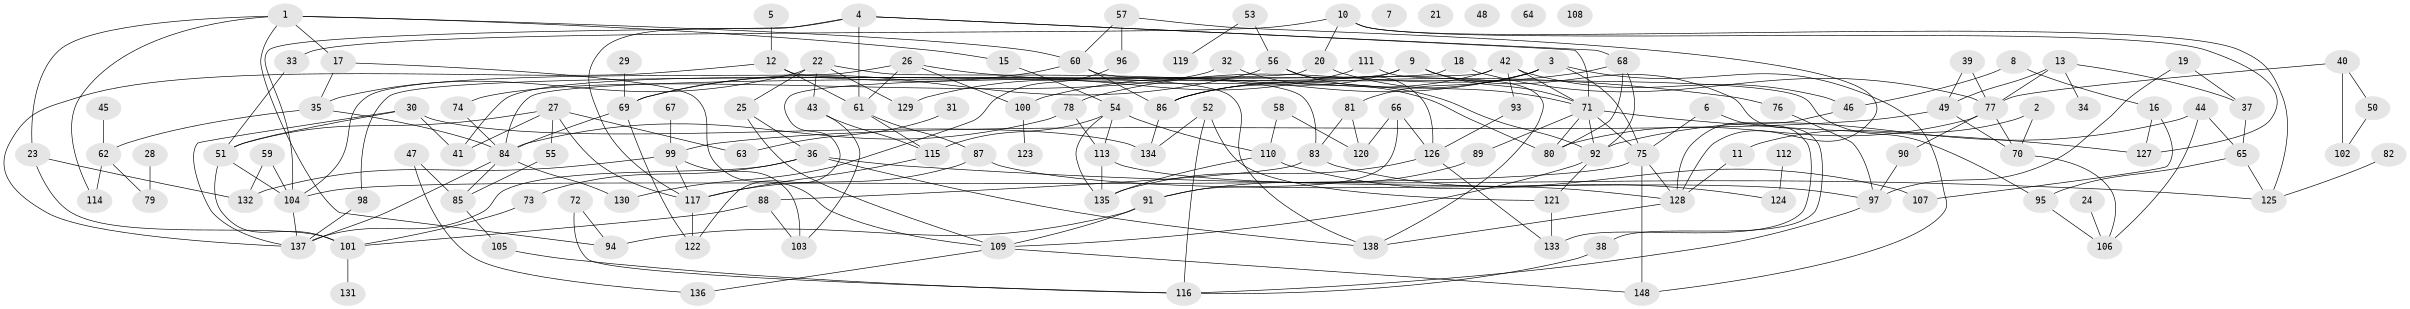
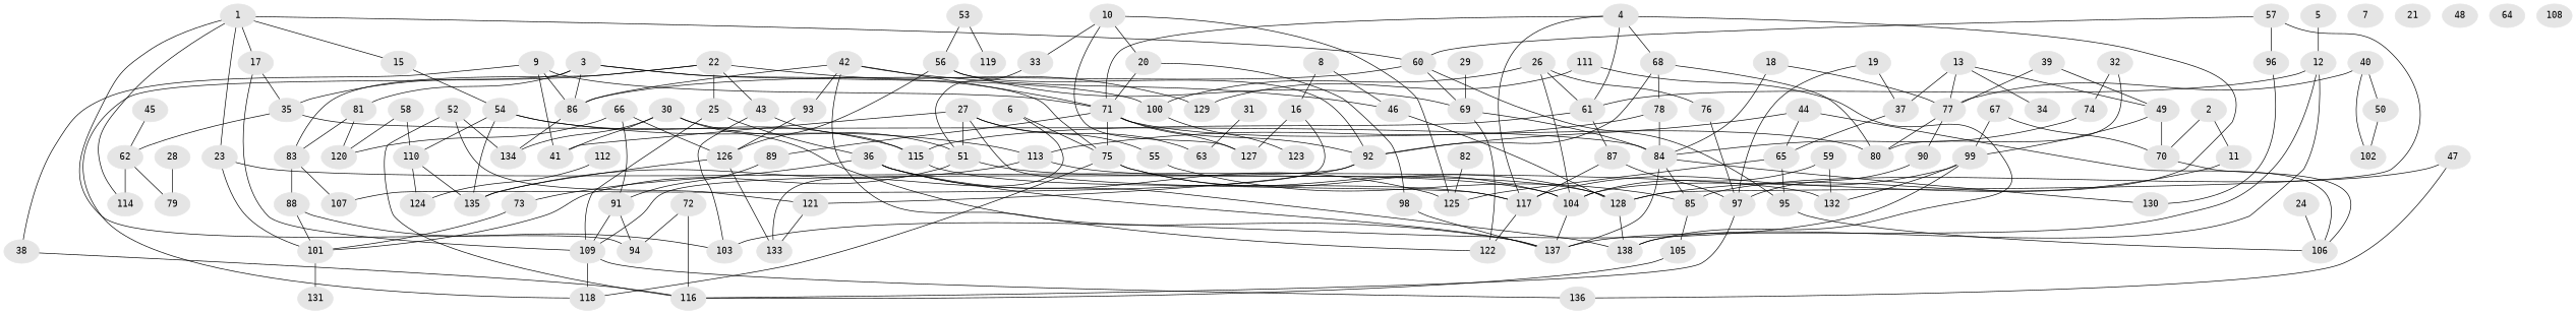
  graph {
    fontname="DejaVu Sans Mono"
    node [color=gray90 fontname="DejaVu Sans Mono" style=filled]
    edge [fontname="DejaVu Sans Mono"]
    1
    15
    17
    23
    60
    94
    114
    54
    35
    109
    101
    132
    86
    69
    95
    2
    11
    70
    128
    106
    3
    75
    81
    100
-   118 [label=148]
+   118
    104
    83
    120
    134
    123
    4
    61
    68
    71
    117
    115
    87
    80
    92
    78
    127
    89
    137
    122
    5
    12
    138
    6
    133
    7
    8
    16
    46
    107
    9
    38
    41
    116
    10
    20
    33
    125
    98
    51
    13
    34
    37
    49
    77
    65
    99
    90
    66
    126
    91
    84
    110
    113
    135
    62
    136
    18
    85
    130
    19
    97
    21
    22
    25
    43
    129
    36
    103
    88
    131
    24
    73
    26
    76
    27
    55
    63
    28
    79
    29
    30
    31
    32
    74
    39
    40
    50
    102
    42
    93
    44
    121
    45
    47
    105
    48
    52
    53
    56
    119
    124
    57
    96
    58
    59
    64
    67
    72
    82
    108
    111
    112
    1 -- 15
    1 -- 17
    1 -- 23
    1 -- 60
    1 -- 94
    1 -- 114
    15 -- 54
    17 -- 35
    17 -- 109
    23 -- 101
    23 -- 132
    60 -- 86
    60 -- 69
    60 -- 95
    54 -- 115
    54 -- 110
    54 -- 113
    54 -- 135
    35 -- 84
    35 -- 62
    109 -- 118
    109 -- 136
    101 -- 131
    86 -- 134
    69 -- 122
    69 -- 84
    95 -- 106
    2 -- 11
    2 -- 70
    11 -- 128
    70 -- 106
    128 -- 138
    3 -- 86
    3 -- 75
    3 -- 81
    3 -- 100
    3 -- 118
    75 -- 128
    75 -- 118
    75 -- 104
    81 -- 83
    81 -- 120
    100 -- 123
    104 -- 137
    83 -- 107
    83 -- 88
    4 -- 104
    4 -- 61
    4 -- 68
    4 -- 71
    4 -- 117
    61 -- 115
    61 -- 87
    68 -- 80
    68 -- 92
    68 -- 78
    71 -- 75
    71 -- 80
    71 -- 92
    71 -- 127
    71 -- 89
    117 -- 122
    115 -- 117
    87 -- 117
    87 -- 97
    92 -- 109
    92 -- 121
    78 -- 84
    78 -- 113
    89 -- 91
    5 -- 12
    12 -- 61
    12 -- 137
    12 -- 138
    6 -- 75
    6 -- 133
    8 -- 16
    8 -- 46
    16 -- 127
    16 -- 107
    46 -- 128
    9 -- 86
    9 -- 71
    9 -- 38
    9 -- 41
    38 -- 116
    10 -- 127
    10 -- 20
    10 -- 33
    10 -- 125
    20 -- 71
    20 -- 98
    33 -- 51
    98 -- 137
    51 -- 101
    51 -- 104
    13 -- 34
    13 -- 37
    13 -- 49
    13 -- 77
    37 -- 65
    49 -- 70
    49 -- 99
    77 -- 80
    77 -- 90
    65 -- 95
    65 -- 125
    99 -- 132
    99 -- 117
    99 -- 103
    90 -- 97
    66 -- 120
    66 -- 126
    66 -- 91
    126 -- 133
    126 -- 135
    91 -- 94
    91 -- 109
    84 -- 137
    84 -- 85
    84 -- 130
    110 -- 135
    110 -- 124
    113 -- 128
    113 -- 135
    62 -- 114
    62 -- 79
    18 -- 77
    18 -- 84
    85 -- 105
    19 -- 37
    19 -- 97
    97 -- 116
    22 -- 35
    22 -- 83
    22 -- 25
    22 -- 43
    22 -- 129
    25 -- 109
    25 -- 36
    43 -- 115
    43 -- 103
    36 -- 137
    36 -- 138
    36 -- 125
    36 -- 73
    88 -- 101
    88 -- 103
    24 -- 106
    73 -- 101
    26 -- 100
    26 -- 104
    26 -- 61
    26 -- 76
    76 -- 97
    27 -- 117
    27 -- 41
    27 -- 51
    27 -- 55
    27 -- 63
    55 -- 85
    28 -- 79
    29 -- 69
    30 -- 134
    30 -- 137
    30 -- 41
    30 -- 51
    31 -- 63
    32 -- 80
    32 -- 74
    74 -- 84
    39 -- 49
    39 -- 77
    40 -- 77
    40 -- 50
    40 -- 102
    50 -- 102
    42 -- 86
    42 -- 71
    42 -- 122
    42 -- 46
    42 -- 93
    93 -- 126
    44 -- 106
    44 -- 92
    44 -- 65
    121 -- 133
    45 -- 62
    47 -- 136
    47 -- 85
    105 -- 116
    52 -- 134
    52 -- 116
    52 -- 121
    53 -- 56
    53 -- 119
    56 -- 69
    56 -- 92
    56 -- 126
    57 -- 60
    57 -- 128
    57 -- 96
    96 -- 130
    58 -- 120
    58 -- 110
    59 -- 132
    59 -- 104
-   77 -- 70
+   67 -- 70
    67 -- 99
    72 -- 94
    72 -- 116
    82 -- 125
    111 -- 138
    111 -- 129
    112 -- 124
  }
